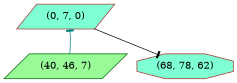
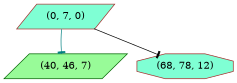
  digraph {
    node [color=brown fillcolor=aquamarine shape=parallelogram style=filled]
    edge [arrowhead=tee]
    n1 [label="(0, 7, 0)"]
    "(40, 46, 7)" [color=darkgreen fillcolor=palegreen]
-   "(68, 78, 12)" [shape=octagon label="(68, 78, 62)"]
-   "(40, 46, 7)" -> n1 [color=teal]
+   "(68, 78, 12)" [shape=octagon]
+   n1 -> "(40, 46, 7)" [color=teal]
    n1 -> "(68, 78, 12)" [color=black]
  }
